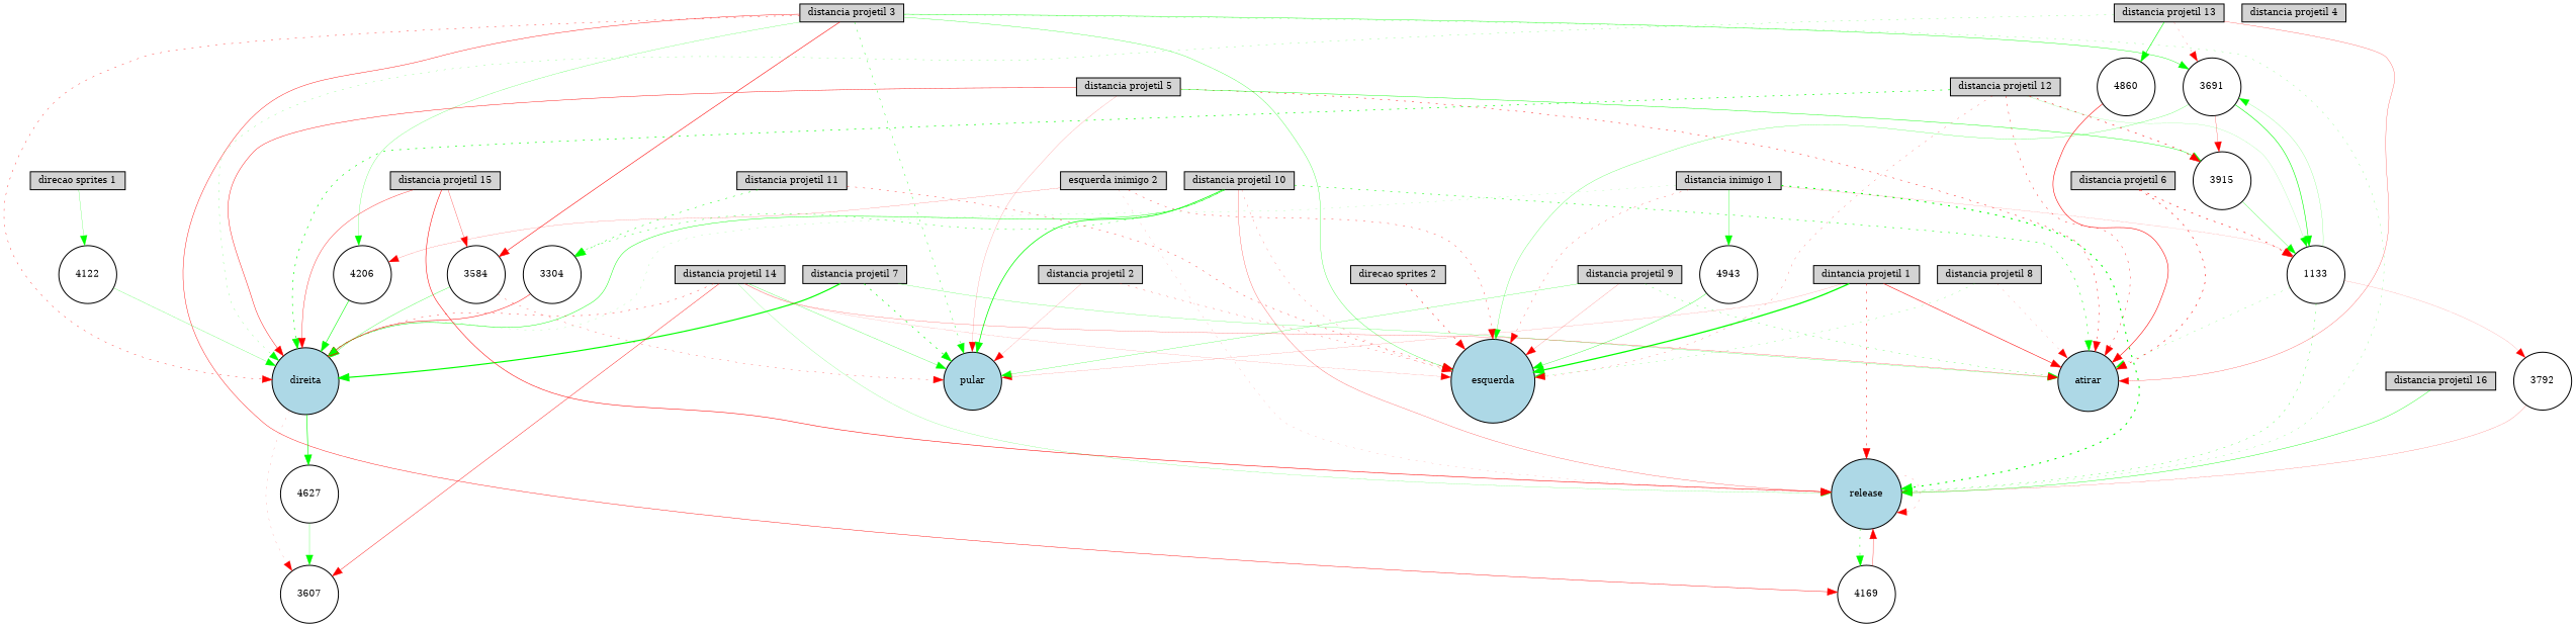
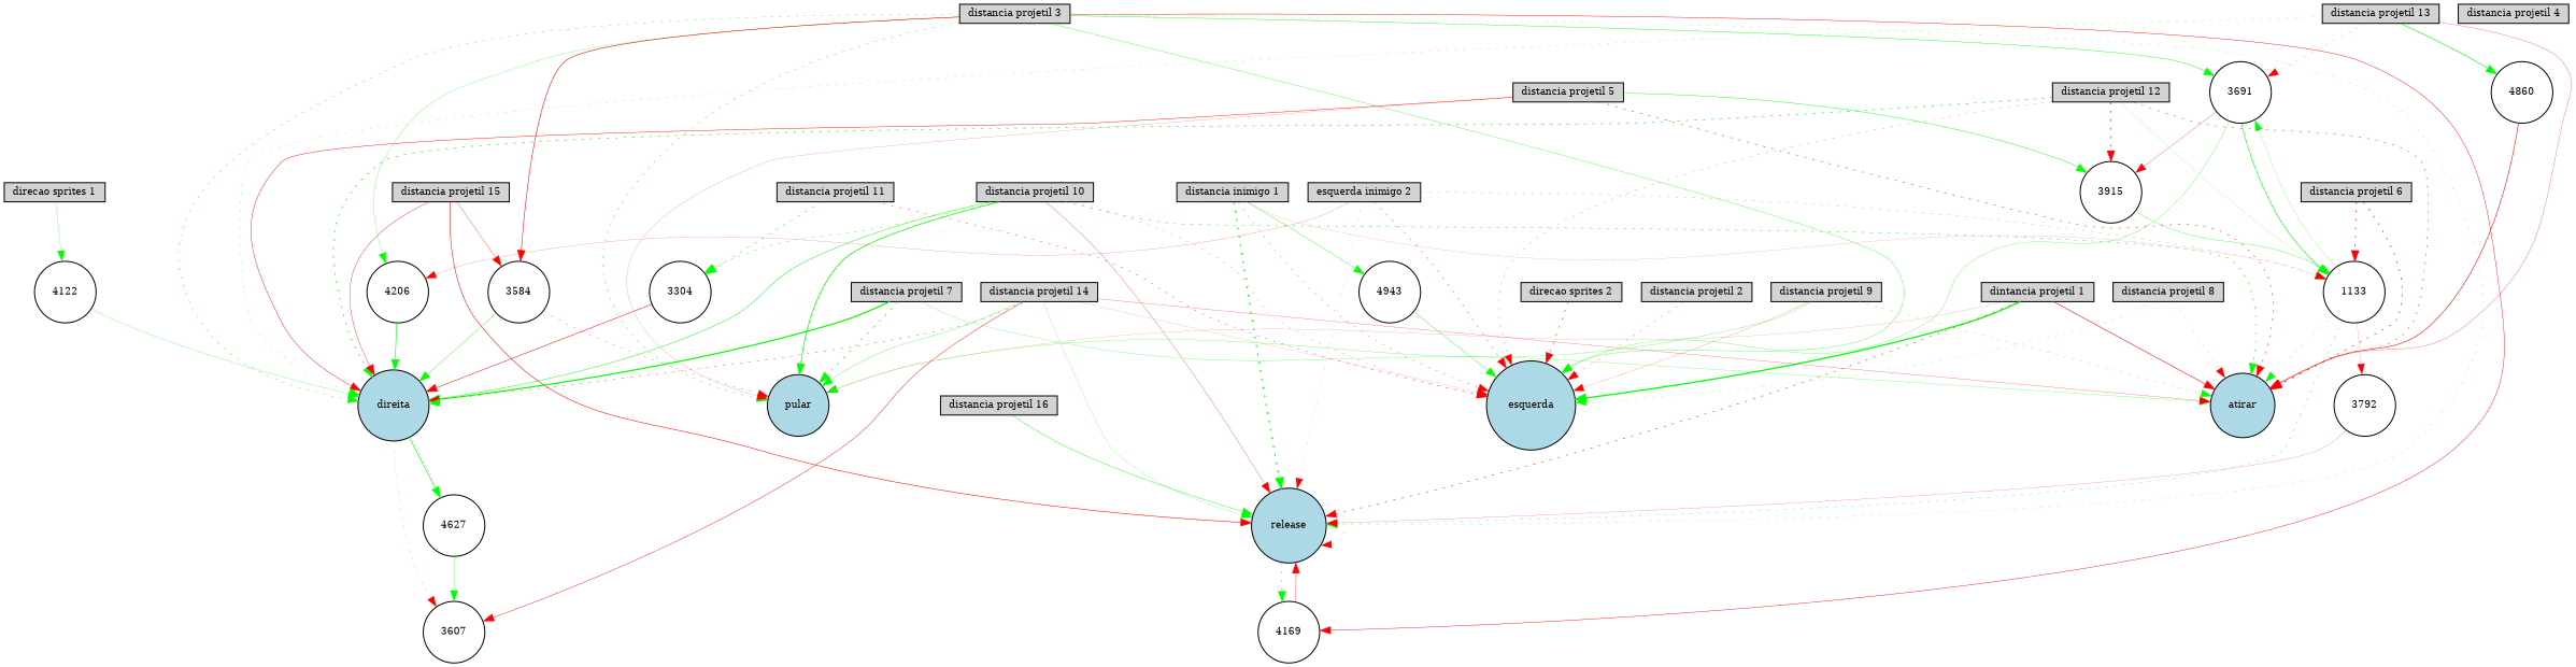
  digraph {
    node [fillcolor=lightgray fontsize=9 shape=box style=filled]
    edge [color=red style=solid]
    "dintancia projetil 1" [height=0.2 width=0.2]
    esquerda [fillcolor=lightblue height=0.2 shape=circle width=0.2]
    pular [fillcolor=lightblue height=0.2 shape=circle width=0.2]
    atirar [fillcolor=lightblue height=0.2 shape=circle width=0.2]
    release [fillcolor=lightblue height=0.2 shape=circle width=0.2]
    4169 [fillcolor=white height=0.2 shape=circle width=0.2]
    "distancia projetil 2" [height=0.2 width=0.2]
    "distancia projetil 3" [height=0.2 width=0.2]
    direita [fillcolor=lightblue height=0.2 shape=circle width=0.2]
    4206 [fillcolor=white height=0.2 shape=circle width=0.2]
    3691 [fillcolor=white height=0.2 shape=circle width=0.2]
    3584 [fillcolor=white height=0.2 shape=circle width=0.2]
    3607 [fillcolor=white height=0.2 shape=circle width=0.2]
    4627 [fillcolor=white height=0.2 shape=circle width=0.2]
    3915 [fillcolor=white height=0.2 shape=circle width=0.2]
    1133 [fillcolor=white height=0.2 shape=circle width=0.2]
    "distancia projetil 4" [height=0.2 width=0.2]
    "distancia projetil 5" [height=0.2 width=0.2]
    "distancia projetil 6" [height=0.2 width=0.2]
    3792 [fillcolor=white height=0.2 shape=circle width=0.2]
    "distancia projetil 7" [height=0.2 width=0.2]
    "distancia projetil 8" [height=0.2 width=0.2]
    "distancia projetil 9" [height=0.2 width=0.2]
    "distancia projetil 10" [height=0.2 width=0.2]
    3304 [fillcolor=white height=0.2 shape=circle width=0.2]
    "distancia projetil 11" [height=0.2 width=0.2]
    "distancia projetil 12" [height=0.2 width=0.2]
    "distancia projetil 13" [height=0.2 width=0.2]
    4860 [fillcolor=white height=0.2 shape=circle width=0.2]
    "distancia projetil 14" [height=0.2 width=0.2]
    "distancia projetil 15" [height=0.2 width=0.2]
    "distancia projetil 16" [height=0.2 width=0.2]
    "distancia inimigo 1" [height=0.2 width=0.2]
    4943 [fillcolor=white height=0.2 shape=circle width=0.2]
    n35 [height=0.2 label="esquerda inimigo 2" width=0.2]
    "direcao sprites 1" [height=0.2 width=0.2]
    4122 [fillcolor=white height=0.2 shape=circle width=0.2]
    "direcao sprites 2" [height=0.2 width=0.2]
    "dintancia projetil 1" -> esquerda [color=green penwidth=1.27419922671]
    "dintancia projetil 1" -> pular [penwidth=0.120445644864]
    "dintancia projetil 1" -> atirar [penwidth=0.533271273911]
    "dintancia projetil 1" -> release [penwidth=0.493586670636 style=dotted]
    release -> release [penwidth=0.160449737985 style=dotted]
    release -> 4169 [color=green penwidth=0.471166420592 style=dotted]
    4169 -> release [penwidth=0.31343956768]
    "distancia projetil 2" -> esquerda [penwidth=0.253811573798 style=dotted]
-   "distancia projetil 2" -> pular [penwidth=0.125587055903]
    "distancia projetil 3" -> esquerda [color=green penwidth=0.291237683055]
    "distancia projetil 3" -> pular [color=green penwidth=0.392588888569 style=dotted]
    "distancia projetil 3" -> release [color=green penwidth=0.196876615189 style=dotted]
    "distancia projetil 3" -> 4169 [penwidth=0.415685912729]
-   "distancia projetil 3" -> direita [penwidth=0.364786030909 style=dotted]
+   "distancia projetil 3" -> direita [color=green penwidth=0.364786030909 style=dotted]
    "distancia projetil 3" -> 4206 [color=green penwidth=0.222128303382]
    "distancia projetil 3" -> 3691 [color=green penwidth=0.404857965924]
    "distancia projetil 3" -> 3584 [penwidth=0.549751988457]
    direita -> 3607 [penwidth=0.135735599313 style=dotted]
    direita -> 4627 [color=green penwidth=0.620804455565]
    4206 -> direita [color=green penwidth=0.56145849677]
    3691 -> esquerda [color=green penwidth=0.244284813831]
    3691 -> 3915 [penwidth=0.236085876011]
    3691 -> 1133 [color=green penwidth=0.579347523956]
    3584 -> pular [penwidth=0.257843744148 style=dotted]
    3584 -> direita [color=green penwidth=0.309944335238]
    4627 -> 3607 [color=green penwidth=0.269819393029]
    3915 -> 1133 [color=green penwidth=0.292442264964]
    1133 -> atirar [color=green penwidth=0.202777619012 style=dotted]
    1133 -> release [color=green penwidth=0.322475090402 style=dotted]
    1133 -> 3691 [color=green penwidth=0.17064294672]
    1133 -> 3792 [penwidth=0.116778850017]
    "distancia projetil 5" -> pular [penwidth=0.140149291011]
    "distancia projetil 5" -> atirar [penwidth=0.454632744296 style=dotted]
    "distancia projetil 5" -> direita [penwidth=0.424018902548]
    "distancia projetil 5" -> 3915 [color=green penwidth=0.420778951159]
    "distancia projetil 6" -> atirar [penwidth=0.568818606204 style=dotted]
    "distancia projetil 6" -> 1133 [penwidth=0.5678055616 style=dotted]
    3792 -> release [penwidth=0.166499378226]
    "distancia projetil 7" -> pular [color=green penwidth=0.648848030235 style=dotted]
    "distancia projetil 7" -> atirar [color=green penwidth=0.216679311633]
    "distancia projetil 7" -> direita [color=green penwidth=1.17372503344]
    "distancia projetil 8" -> esquerda [color=green penwidth=0.199110526041 style=dotted]
    "distancia projetil 8" -> atirar [penwidth=0.126641995413 style=dotted]
    "distancia projetil 9" -> esquerda [penwidth=0.151197061271]
    "distancia projetil 9" -> pular [color=green penwidth=0.242060662055]
    "distancia projetil 9" -> atirar [color=green penwidth=0.27792663375 style=dotted]
    "distancia projetil 10" -> esquerda [penwidth=0.206926836227 style=dotted]
    "distancia projetil 10" -> pular [color=green penwidth=0.73748507639]
    "distancia projetil 10" -> atirar [color=green penwidth=0.524859028021 style=dotted]
    "distancia projetil 10" -> release [penwidth=0.244828595785]
    "distancia projetil 10" -> direita [color=green penwidth=0.448353448232]
    "distancia projetil 10" -> 3304 [color=green penwidth=0.40330592546 style=dotted]
    3304 -> direita [penwidth=0.493446253834]
    "distancia projetil 11" -> esquerda [penwidth=0.356644110811 style=dotted]
    "distancia projetil 11" -> 3304 [color=green penwidth=0.484891312776 style=dotted]
    "distancia projetil 12" -> esquerda [penwidth=0.215493043946 style=dotted]
    "distancia projetil 12" -> atirar [penwidth=0.396931378096 style=dotted]
    "distancia projetil 12" -> direita [color=green penwidth=0.647694862156 style=dotted]
    "distancia projetil 12" -> 3915 [penwidth=0.549812023891 style=dotted]
    "distancia projetil 12" -> 1133 [color=green penwidth=0.123745960774]
    "distancia projetil 13" -> atirar [penwidth=0.2456664106]
    "distancia projetil 13" -> direita [color=green penwidth=0.204458569562 style=dotted]
    "distancia projetil 13" -> 3691 [penwidth=0.181686338571 style=dotted]
    "distancia projetil 13" -> 4860 [color=green penwidth=0.578195534848]
    4860 -> atirar [penwidth=0.553407219302]
    "distancia projetil 14" -> esquerda [penwidth=0.102731740156]
    "distancia projetil 14" -> pular [color=green penwidth=0.265385367828]
    "distancia projetil 14" -> atirar [penwidth=0.215918435306]
    "distancia projetil 14" -> release [color=green penwidth=0.168125379917]
    "distancia projetil 14" -> direita [penwidth=0.360173863472 style=dotted]
    "distancia projetil 14" -> 3607 [penwidth=0.405669672624]
    "distancia projetil 15" -> release [penwidth=0.527940286082]
    "distancia projetil 15" -> direita [penwidth=0.357918504379]
    "distancia projetil 15" -> 3584 [penwidth=0.275678417031]
    "distancia projetil 16" -> release [color=green penwidth=0.383073222632]
    "distancia inimigo 1" -> esquerda [penwidth=0.259400144595 style=dotted]
    "distancia inimigo 1" -> release [color=green penwidth=1.07031709693 style=dotted]
    "distancia inimigo 1" -> direita [color=green penwidth=0.129180897127 style=dotted]
    "distancia inimigo 1" -> 1133 [penwidth=0.101517487154]
    "distancia inimigo 1" -> 4943 [color=green penwidth=0.331374994318]
    4943 -> esquerda [color=green penwidth=0.337315003015]
    n35 -> esquerda [penwidth=0.332535792852 style=dotted]
    n35 -> release [penwidth=0.109718686091 style=dotted]
    n35 -> 4206 [penwidth=0.161908149083]
+   n35 -> 1133 [penwidth=0.195575819534 style=dotted]
    "direcao sprites 1" -> 4122 [color=green penwidth=0.214712440775]
    4122 -> direita [color=green penwidth=0.219766921447]
    "direcao sprites 2" -> esquerda [penwidth=0.483573979974 style=dotted]
  }
